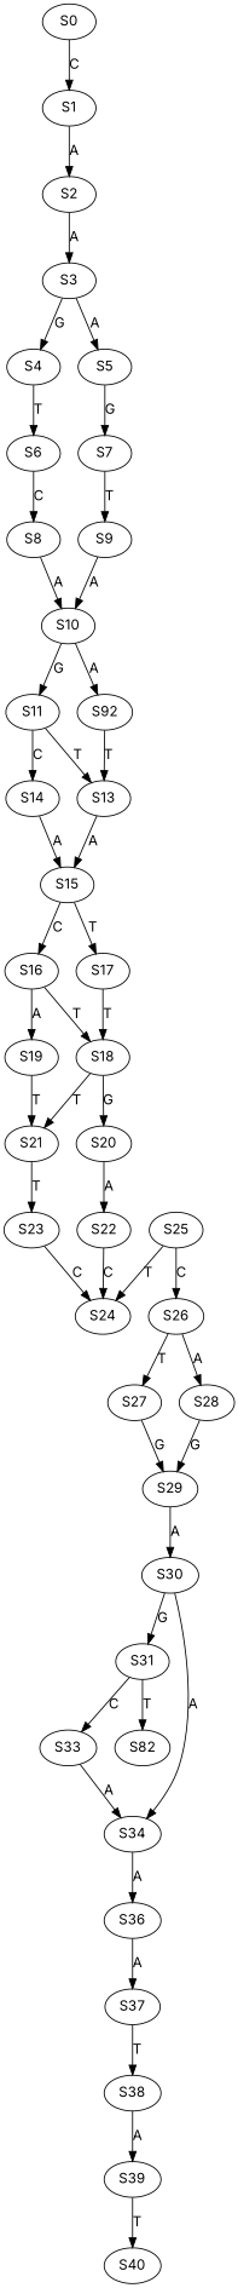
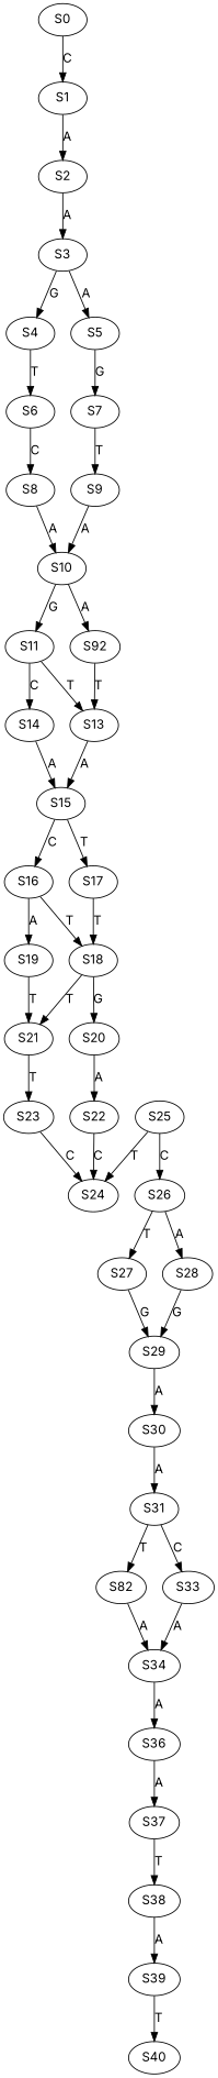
  strict digraph {
    fontname=Inter
    node [fontname=Inter]
    edge [fontname=Inter]
    S0
    S1
    S2
    S3
    S4
    S5
    S6
    S7
    S8
    S9
    S10
    S11
    n13 [label=S92]
    S13
    S14
    S15
    S16
    S17
    S18
    S19
    S20
    S21
    S22
    S23
    S24
    S25
    S26
    S27
    S28
    S29
    S30
    S31
    n33 [label=S82]
    S33
    S34
    S36
    S37
    S38
    S39
    S40
    S0 -> S1 [label=C]
    S1 -> S2 [label=A]
    S2 -> S3 [label=A]
    S3 -> S4 [label=G]
    S3 -> S5 [label=A]
    S4 -> S6 [label=T]
    S5 -> S7 [label=G]
    S6 -> S8 [label=C]
    S7 -> S9 [label=T]
    S8 -> S10 [label=A]
    S9 -> S10 [label=A]
    S10 -> S11 [label=G]
    S10 -> n13 [label=A]
    S11 -> S13 [label=T]
    S11 -> S14 [label=C]
    n13 -> S13 [label=T]
    S13 -> S15 [label=A]
    S14 -> S15 [label=A]
    S15 -> S16 [label=C]
    S15 -> S17 [label=T]
    S16 -> S18 [label=T]
    S16 -> S19 [label=A]
    S17 -> S18 [label=T]
    S18 -> S20 [label=G]
    S18 -> S21 [label=T]
    S19 -> S21 [label=T]
    S20 -> S22 [label=A]
    S21 -> S23 [label=T]
    S22 -> S24 [label=C]
    S23 -> S24 [label=C]
    S25 -> S24 [label=T]
    S25 -> S26 [label=C]
    S26 -> S27 [label=T]
    S26 -> S28 [label=A]
    S27 -> S29 [label=G]
    S28 -> S29 [label=G]
    S29 -> S30 [label=A]
-   S30 -> S31 [label=G]
+   S30 -> S31 [label=A]
    S31 -> n33 [label=T]
    S31 -> S33 [label=C]
-   S30 -> S34 [label=A]
+   n33 -> S34 [label=A]
    S33 -> S34 [label=A]
    S34 -> S36 [label=A]
    S36 -> S37 [label=A]
    S37 -> S38 [label=T]
    S38 -> S39 [label=A]
    S39 -> S40 [label=T]
  }
